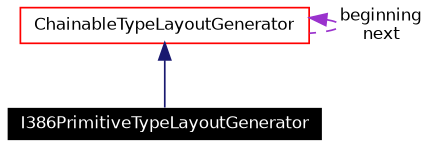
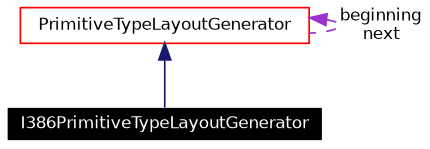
  digraph {
    node [fontname=Helvetica fontsize=10 shape=record]
    edge [dir=back fontname=Helvetica fontsize=10 labelfontname=Helvetica labelfontsize=10]
    n1 [color=white fillcolor=black fontcolor=white height=0.2 label=I386PrimitiveTypeLayoutGenerator style=filled width=0.4]
-   n2 [color=red height=0.2 label=ChainableTypeLayoutGenerator width=0.4]
+   n2 [color=red height=0.2 label=PrimitiveTypeLayoutGenerator width=0.4]
    n2 -> n1 [color=midnightblue style=solid]
    n2 -> n2 [color=darkorchid3 label="beginning\nnext" style=dashed]
  }
